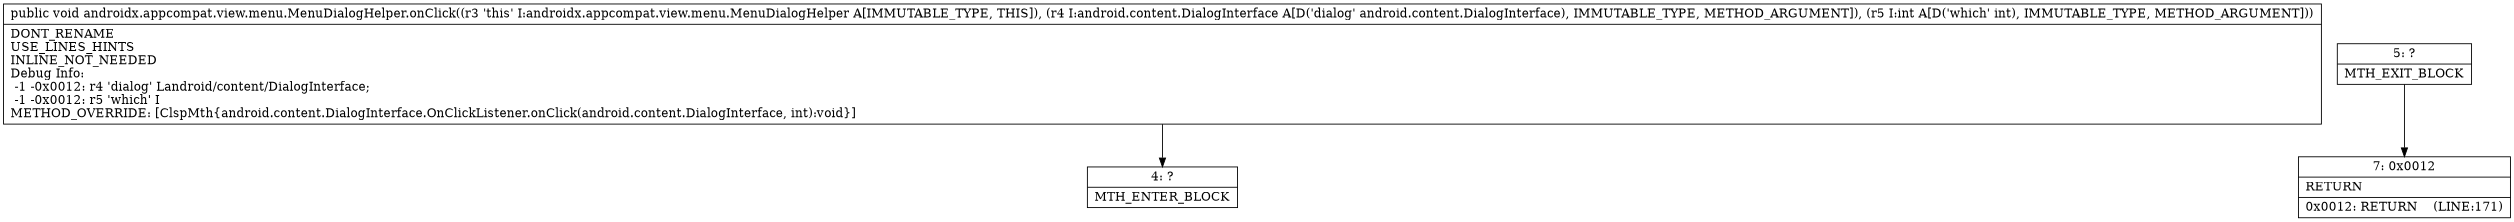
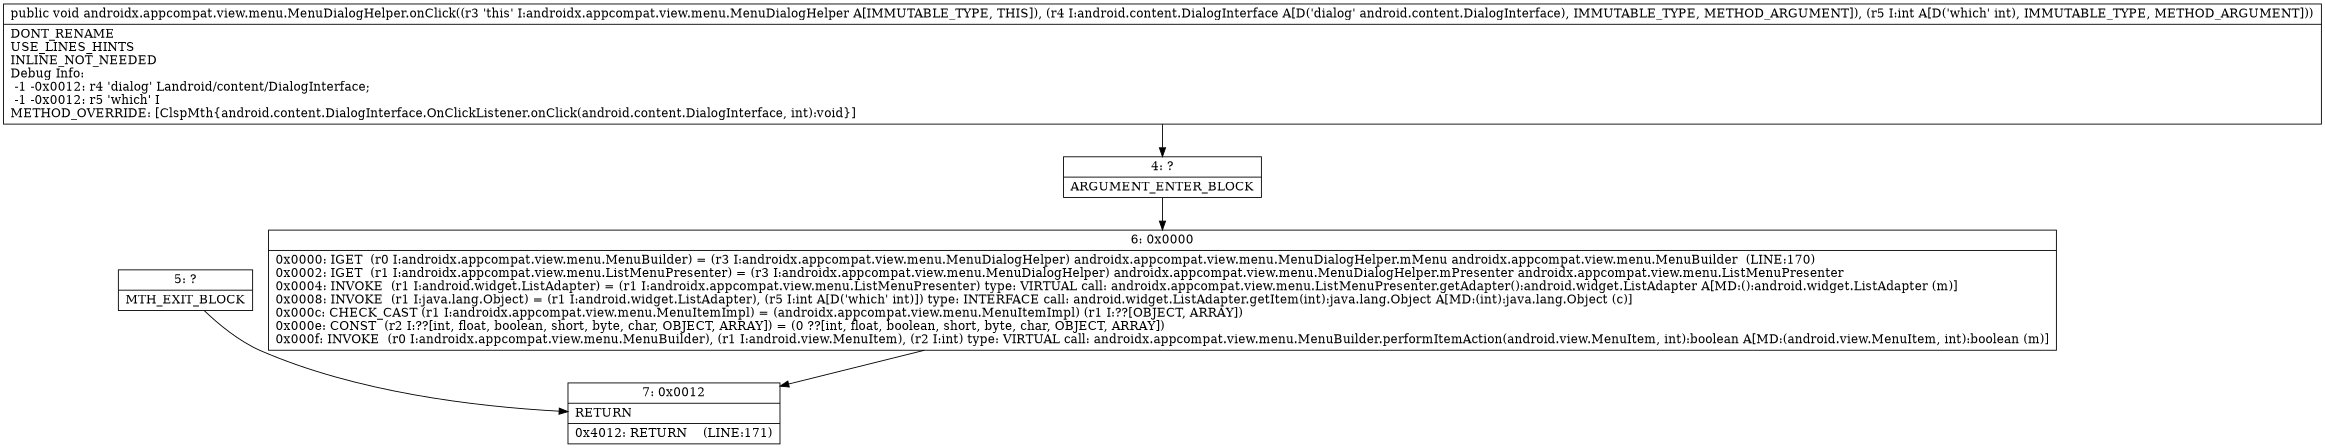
  digraph {
    node [shape=record]
-   n1 [label="{4\:\ ?|MTH_ENTER_BLOCK\l}"]
-   n3 [label="{7\:\ 0x0012|RETURN\l|0x0012: RETURN    (LINE:171)\l}"]
+   n1 [label="{4\:\ ?|ARGUMENT_ENTER_BLOCK\l}"]
+   n2 [label="{6\:\ 0x0000|0x0000: IGET  (r0 I:androidx.appcompat.view.menu.MenuBuilder) = (r3 I:androidx.appcompat.view.menu.MenuDialogHelper) androidx.appcompat.view.menu.MenuDialogHelper.mMenu androidx.appcompat.view.menu.MenuBuilder  (LINE:170)\l0x0002: IGET  (r1 I:androidx.appcompat.view.menu.ListMenuPresenter) = (r3 I:androidx.appcompat.view.menu.MenuDialogHelper) androidx.appcompat.view.menu.MenuDialogHelper.mPresenter androidx.appcompat.view.menu.ListMenuPresenter \l0x0004: INVOKE  (r1 I:android.widget.ListAdapter) = (r1 I:androidx.appcompat.view.menu.ListMenuPresenter) type: VIRTUAL call: androidx.appcompat.view.menu.ListMenuPresenter.getAdapter():android.widget.ListAdapter A[MD:():android.widget.ListAdapter (m)]\l0x0008: INVOKE  (r1 I:java.lang.Object) = (r1 I:android.widget.ListAdapter), (r5 I:int A[D('which' int)]) type: INTERFACE call: android.widget.ListAdapter.getItem(int):java.lang.Object A[MD:(int):java.lang.Object (c)]\l0x000c: CHECK_CAST (r1 I:androidx.appcompat.view.menu.MenuItemImpl) = (androidx.appcompat.view.menu.MenuItemImpl) (r1 I:??[OBJECT, ARRAY]) \l0x000e: CONST  (r2 I:??[int, float, boolean, short, byte, char, OBJECT, ARRAY]) = (0 ??[int, float, boolean, short, byte, char, OBJECT, ARRAY]) \l0x000f: INVOKE  (r0 I:androidx.appcompat.view.menu.MenuBuilder), (r1 I:android.view.MenuItem), (r2 I:int) type: VIRTUAL call: androidx.appcompat.view.menu.MenuBuilder.performItemAction(android.view.MenuItem, int):boolean A[MD:(android.view.MenuItem, int):boolean (m)]\l}"]
+   n3 [label="{7\:\ 0x0012|RETURN\l|0x4012: RETURN    (LINE:171)\l}"]
    n4 [label="{5\:\ ?|MTH_EXIT_BLOCK\l}"]
    n5 [label="{public void androidx.appcompat.view.menu.MenuDialogHelper.onClick((r3 'this' I:androidx.appcompat.view.menu.MenuDialogHelper A[IMMUTABLE_TYPE, THIS]), (r4 I:android.content.DialogInterface A[D('dialog' android.content.DialogInterface), IMMUTABLE_TYPE, METHOD_ARGUMENT]), (r5 I:int A[D('which' int), IMMUTABLE_TYPE, METHOD_ARGUMENT]))  | DONT_RENAME\lUSE_LINES_HINTS\lINLINE_NOT_NEEDED\lDebug Info:\l  \-1 \-0x0012: r4 'dialog' Landroid\/content\/DialogInterface;\l  \-1 \-0x0012: r5 'which' I\lMETHOD_OVERRIDE: [ClspMth\{android.content.DialogInterface.OnClickListener.onClick(android.content.DialogInterface, int):void\}]\l}"]
+   n1 -> n2
+   n2 -> n3
    n4 -> n3
    n5 -> n1
  }
